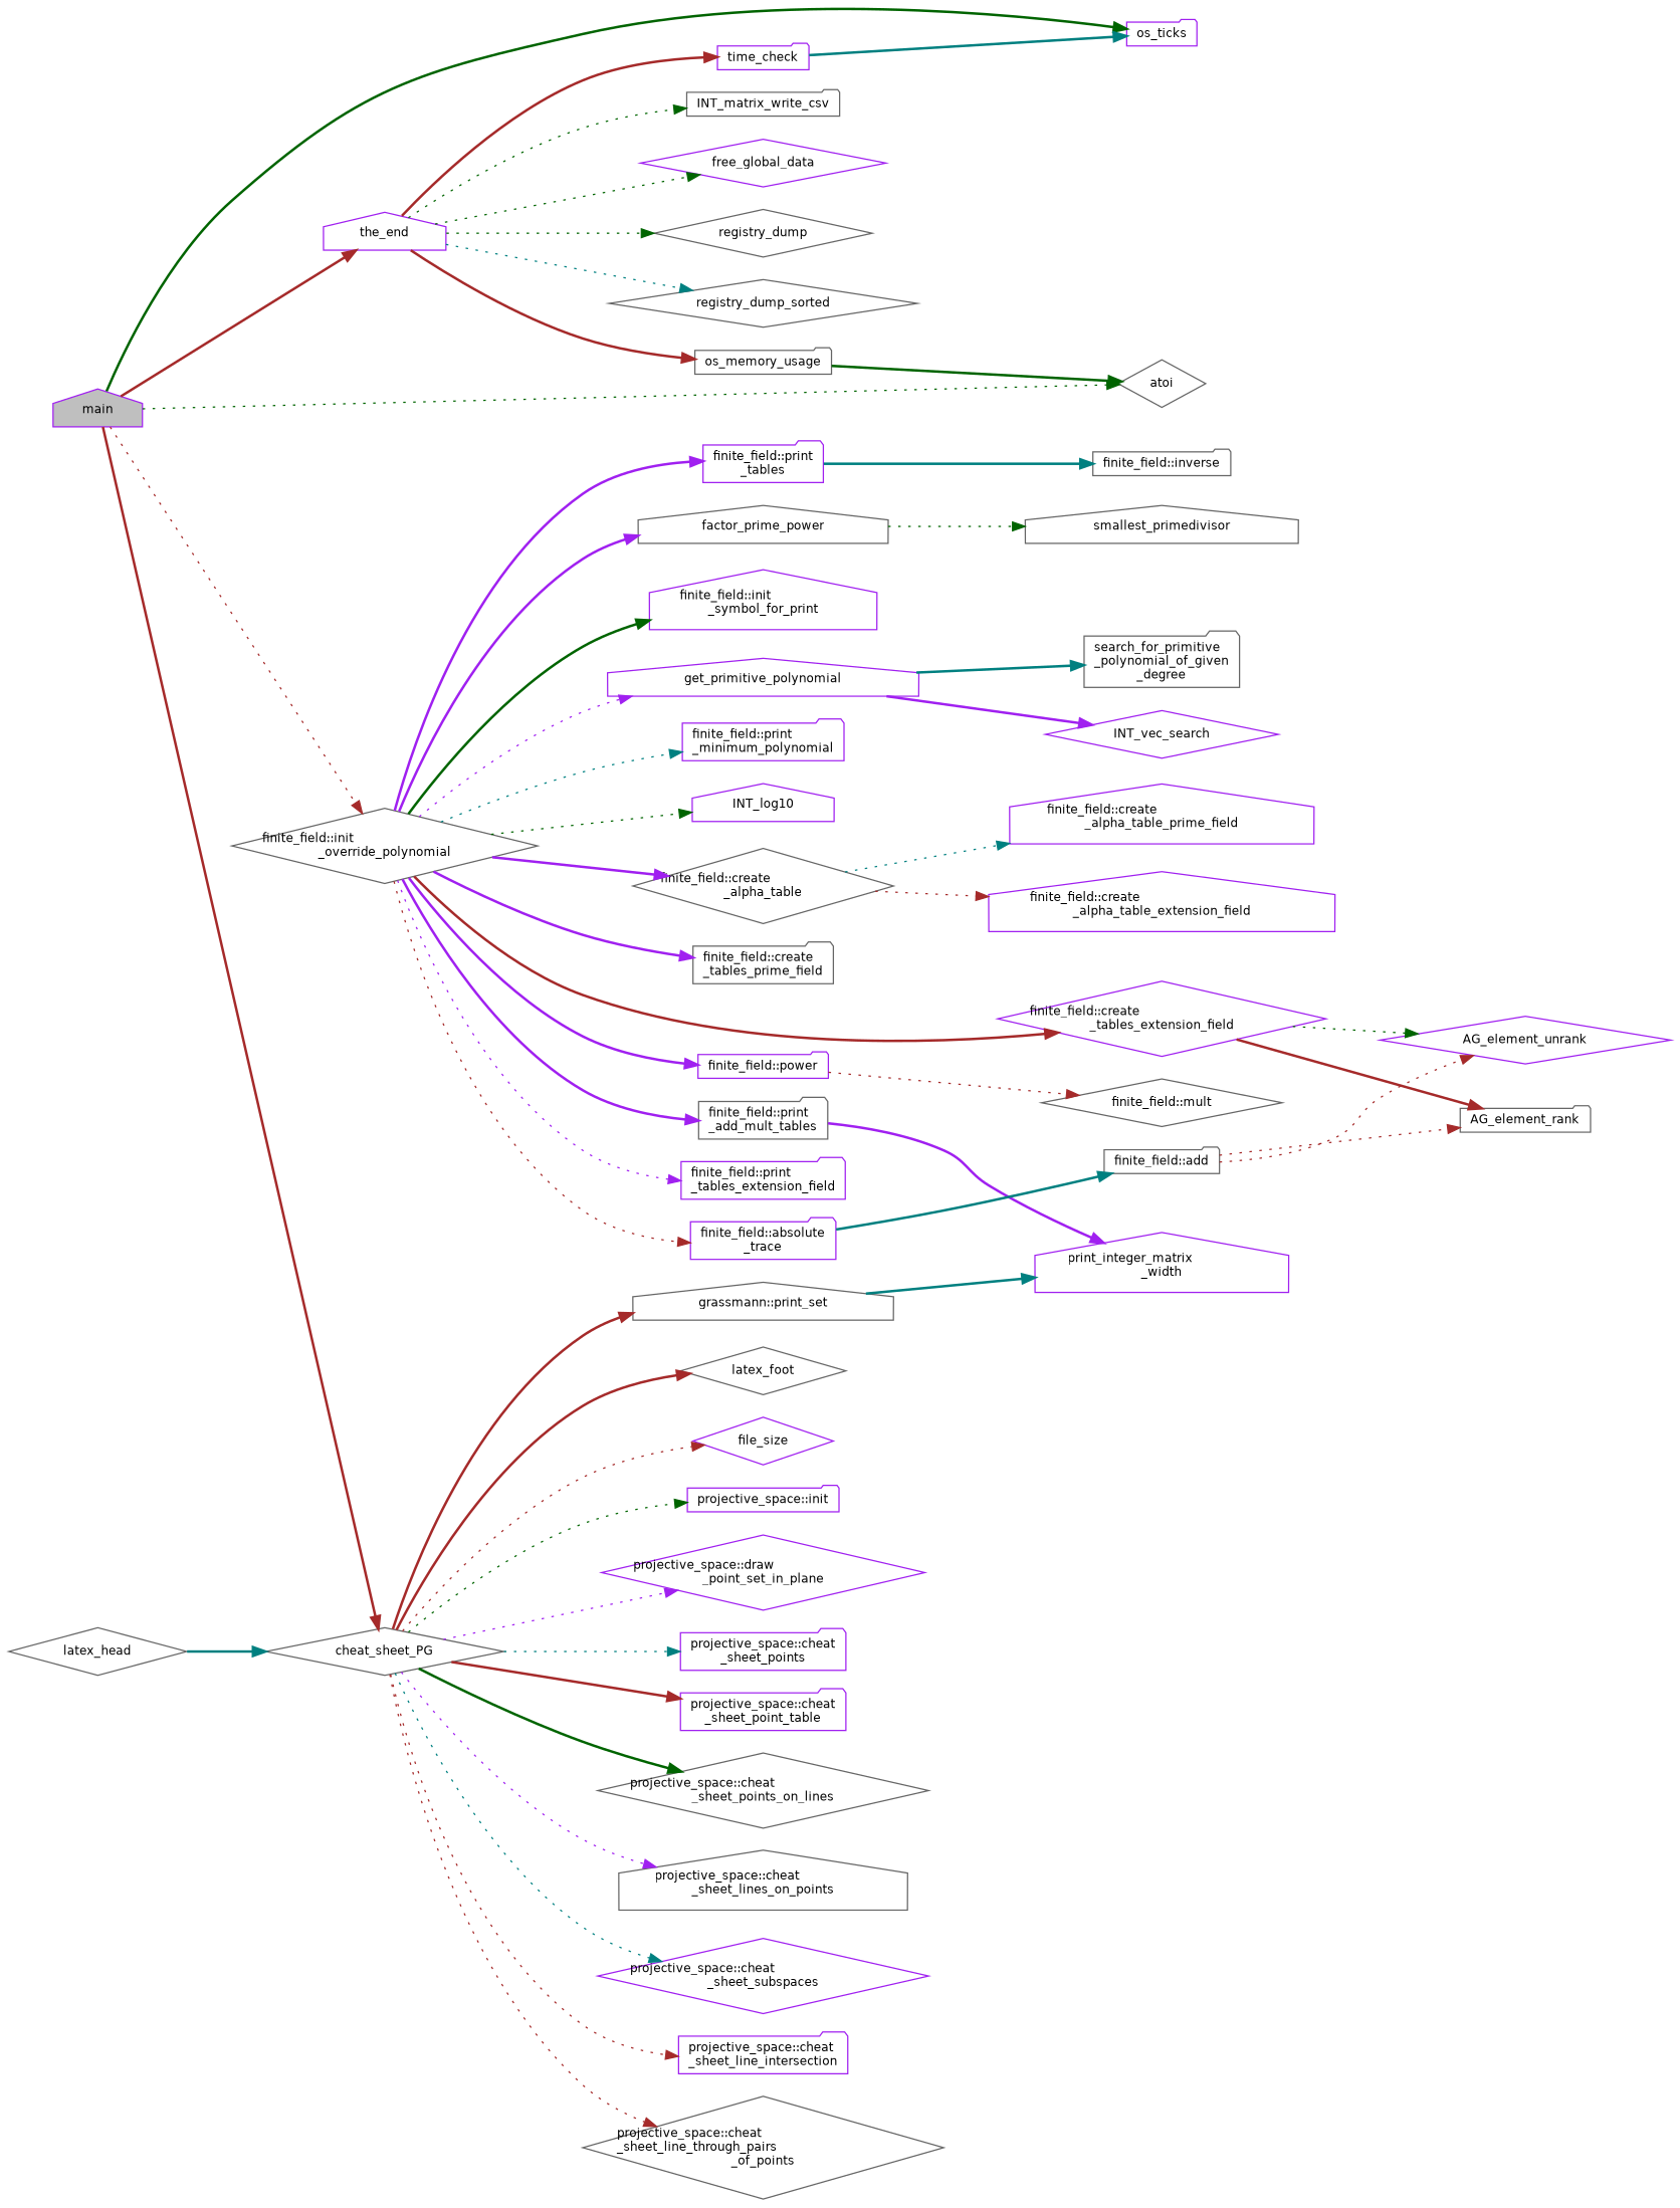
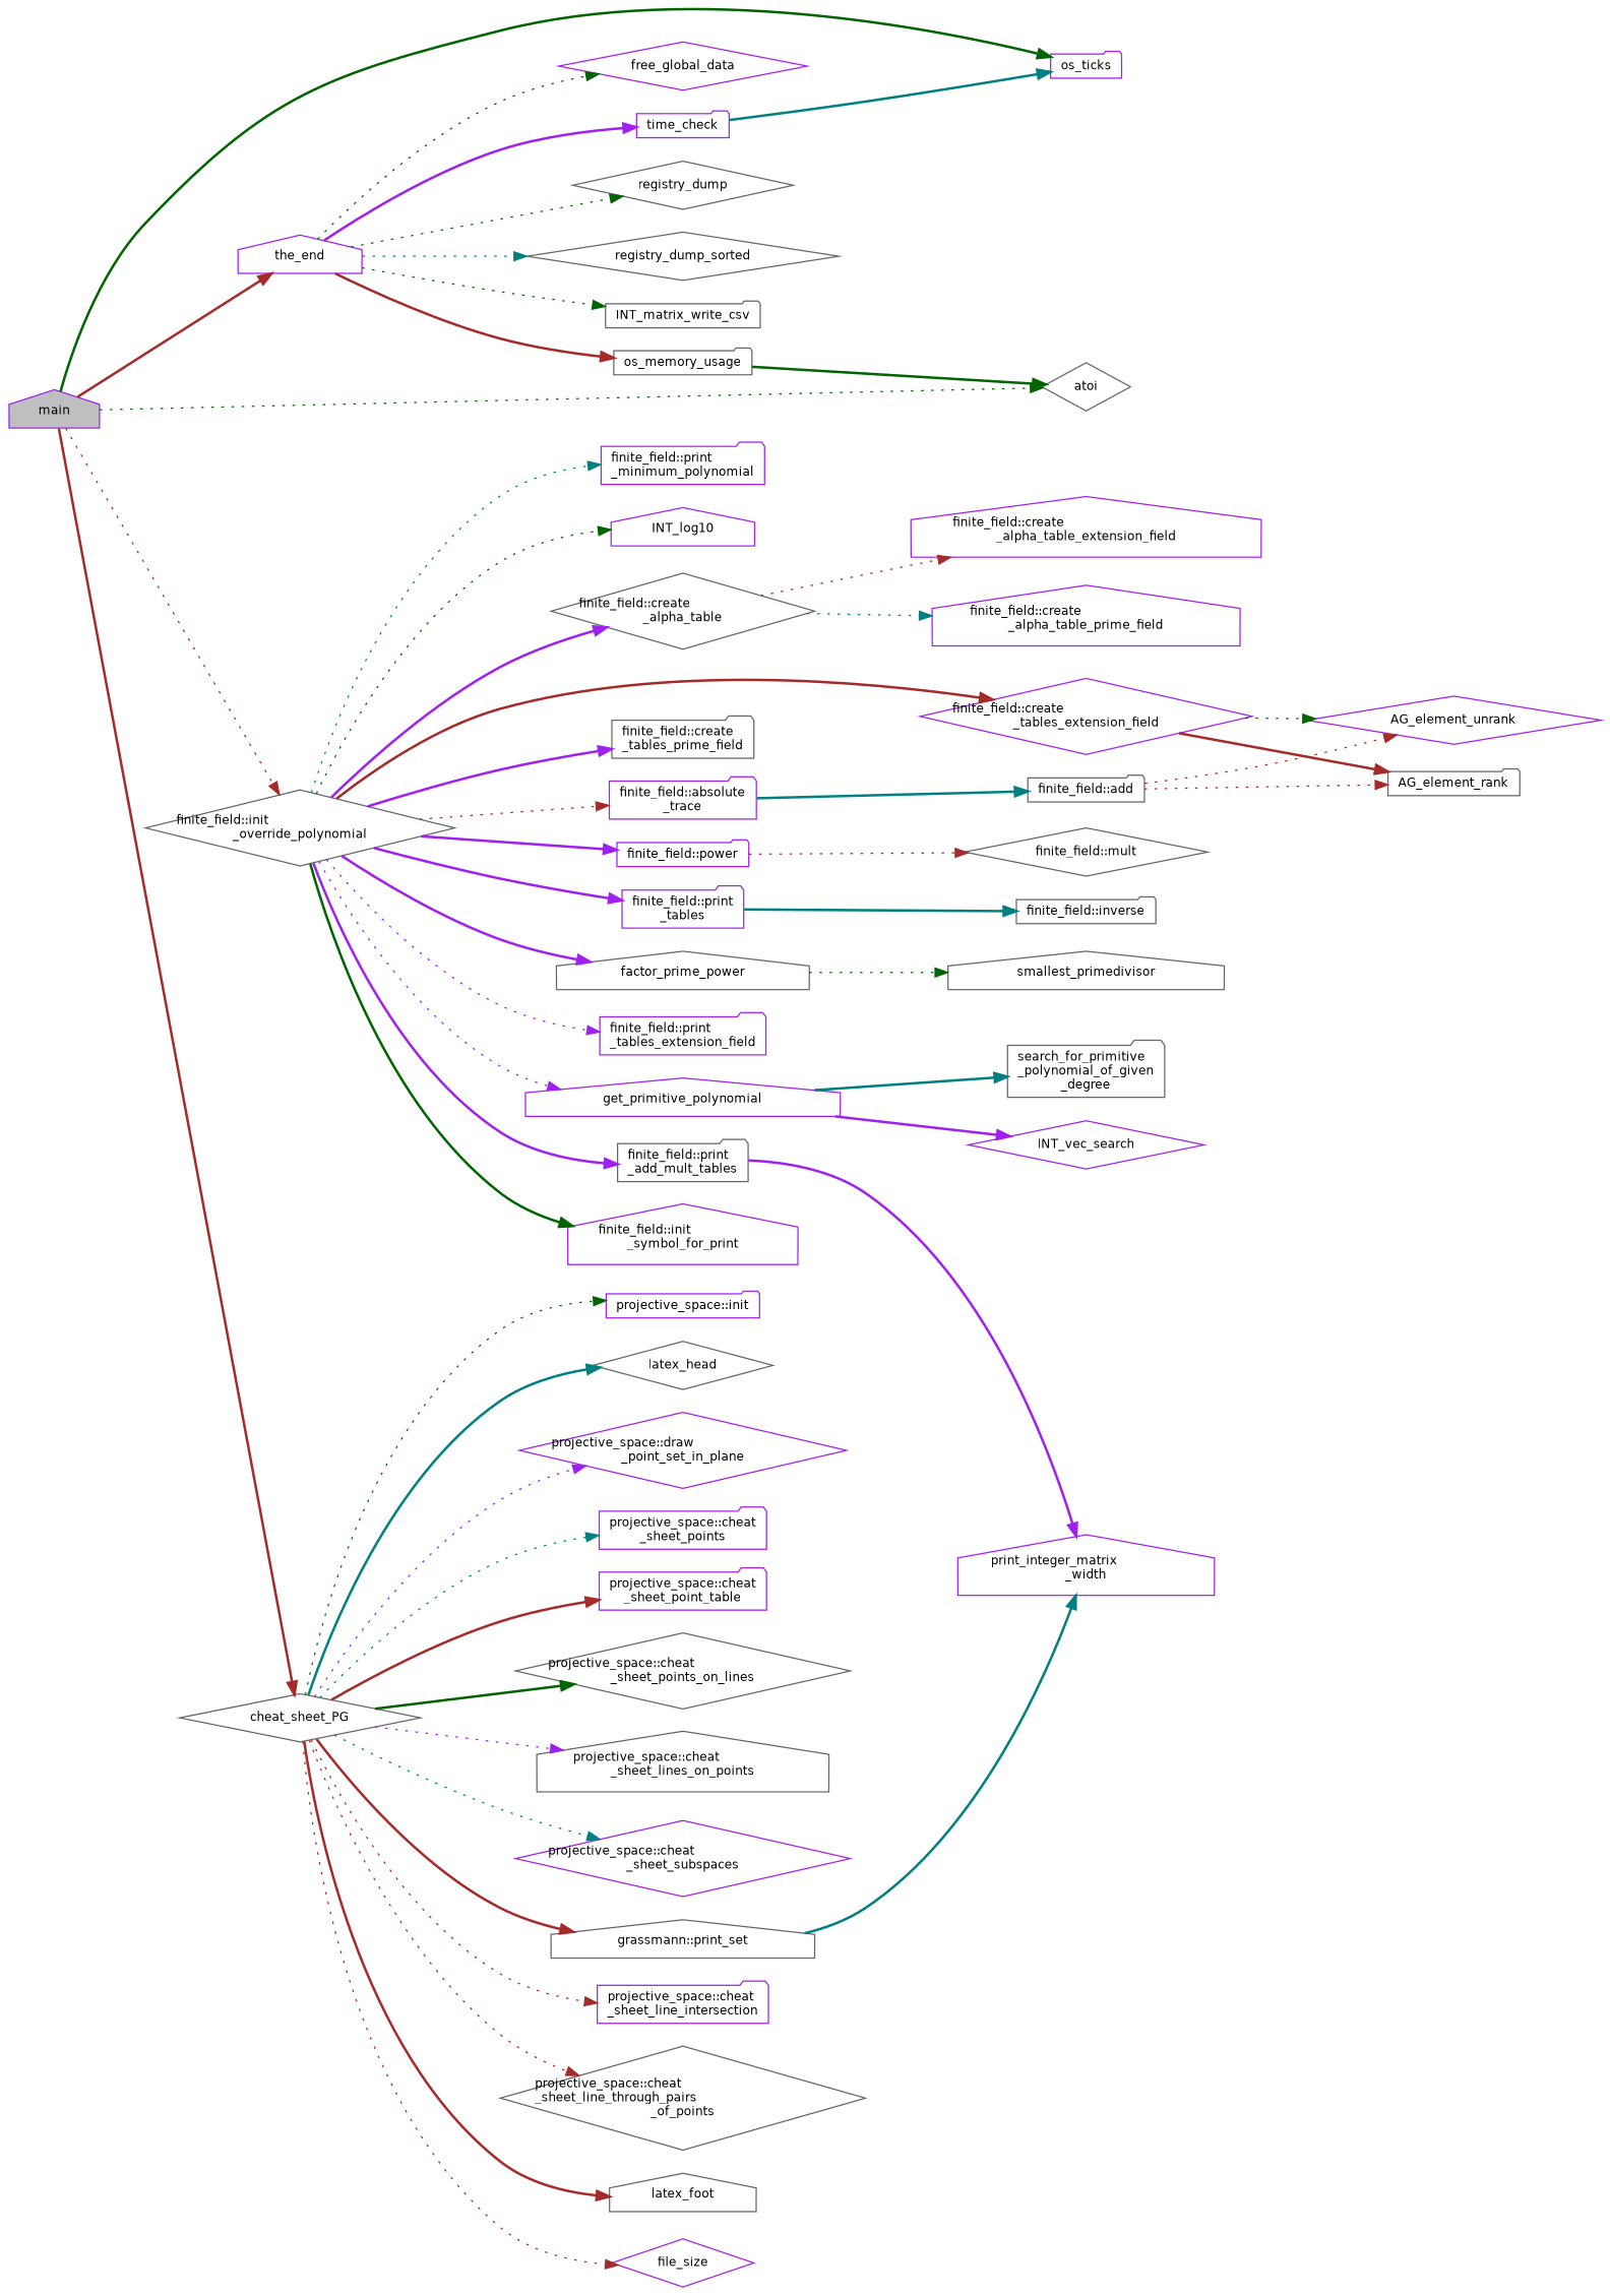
  digraph {
    rankdir=LR
    node [color=purple fillcolor=white fontname=Helvetica fontsize=10 shape=folder style=filled]
    edge [color=brown fontname=Helvetica fontsize=10 labelfontname=Helvetica labelfontsize=10 style=bold]
    n1 [fillcolor=grey75 fontcolor=black height=0.2 label=main shape=house width=0.4]
    n2 [height=0.2 label=os_ticks width=0.4]
    n3 [color=gray40 height=0.2 label=atoi shape=diamond width=0.4]
    n4 [color=gray40 height=0.2 label="finite_field::init\l_override_polynomial" shape=diamond width=0.4]
    n5 [color=gray40 height=0.2 label=cheat_sheet_PG shape=diamond width=0.4]
    n6 [height=0.2 label=the_end shape=house width=0.4]
    n7 [color=gray40 height=0.2 label=factor_prime_power shape=house width=0.4]
    n8 [height=0.2 label="finite_field::init\l_symbol_for_print" shape=house width=0.4]
    n9 [height=0.2 label=get_primitive_polynomial shape=house width=0.4]
    n10 [height=0.2 label="finite_field::print\l_minimum_polynomial" width=0.4]
    n11 [height=0.2 label=INT_log10 shape=house width=0.4]
    n12 [color=gray40 height=0.2 label="finite_field::create\l_alpha_table" shape=diamond width=0.4]
    n13 [color=gray40 height=0.2 label="finite_field::create\l_tables_prime_field" width=0.4]
    n14 [height=0.2 label="finite_field::create\l_tables_extension_field" shape=diamond width=0.4]
    n15 [color=gray40 height=0.2 label="finite_field::print\l_add_mult_tables" width=0.4]
    n16 [height=0.2 label="finite_field::power" width=0.4]
    n17 [height=0.2 label="finite_field::absolute\l_trace" width=0.4]
    n18 [height=0.2 label="finite_field::print\l_tables_extension_field" width=0.4]
    n19 [height=0.2 label="finite_field::print\l_tables" width=0.4]
    n20 [height=0.2 label="projective_space::init" width=0.4]
    n21 [color=gray40 height=0.2 label=latex_head shape=diamond width=0.4]
    n22 [height=0.2 label="projective_space::draw\l_point_set_in_plane" shape=diamond width=0.4]
    n23 [height=0.2 label="projective_space::cheat\l_sheet_points" width=0.4]
    n24 [height=0.2 label="projective_space::cheat\l_sheet_point_table" width=0.4]
    n25 [color=gray40 height=0.2 label="projective_space::cheat\l_sheet_points_on_lines" shape=diamond width=0.4]
    n26 [color=gray40 height=0.2 label="projective_space::cheat\l_sheet_lines_on_points" shape=house width=0.4]
    n27 [height=0.2 label="projective_space::cheat\l_sheet_subspaces" shape=diamond width=0.4]
    n28 [height=0.2 label="projective_space::cheat\l_sheet_line_intersection" width=0.4]
    n29 [color=gray40 height=0.2 label="projective_space::cheat\l_sheet_line_through_pairs\l_of_points" shape=diamond width=0.4]
    n30 [color=gray40 height=0.2 label="grassmann::print_set" shape=house width=0.4]
-   n31 [color=gray40 height=0.2 label=latex_foot shape=diamond width=0.4]
+   n31 [color=gray40 height=0.2 label=latex_foot shape=house width=0.4]
    n32 [height=0.2 label=file_size shape=diamond width=0.4]
    n33 [height=0.2 label=free_global_data shape=diamond width=0.4]
    n34 [color=gray40 height=0.2 label=registry_dump shape=diamond width=0.4]
    n35 [color=gray40 height=0.2 label=registry_dump_sorted shape=diamond width=0.4]
    n36 [height=0.2 label=time_check width=0.4]
    n37 [color=gray40 height=0.2 label=os_memory_usage width=0.4]
    n38 [color=gray40 height=0.2 label=INT_matrix_write_csv width=0.4]
    n39 [color=gray40 height=0.2 label=smallest_primedivisor shape=house width=0.4]
    n40 [height=0.2 label=INT_vec_search shape=diamond width=0.4]
    n41 [color=gray40 height=0.2 label="search_for_primitive\l_polynomial_of_given\l_degree" width=0.4]
    n42 [height=0.2 label="finite_field::create\l_alpha_table_extension_field" shape=house width=0.4]
    n43 [height=0.2 label="finite_field::create\l_alpha_table_prime_field" shape=house width=0.4]
    n44 [height=0.2 label=AG_element_unrank shape=diamond width=0.4]
    n45 [color=gray40 height=0.2 label=AG_element_rank width=0.4]
    n46 [height=0.2 label="print_integer_matrix\l_width" shape=house width=0.4]
    n47 [color=gray40 height=0.2 label="finite_field::mult" shape=diamond width=0.4]
    n48 [color=gray40 height=0.2 label="finite_field::add" width=0.4]
    n49 [color=gray40 height=0.2 label="finite_field::inverse" width=0.4]
    n1 -> n2 [color=darkgreen]
    n1 -> n3 [color=darkgreen style=dotted]
    n1 -> n4 [style=dotted]
    n1 -> n5
    n1 -> n6
    n4 -> n7 [color=purple]
    n4 -> n8 [color=darkgreen]
    n4 -> n9 [color=purple style=dotted]
    n4 -> n10 [color=teal style=dotted]
    n4 -> n11 [color=darkgreen style=dotted]
    n4 -> n12 [color=purple]
    n4 -> n13 [color=purple]
    n4 -> n14
    n4 -> n15 [color=purple]
    n4 -> n16 [color=purple]
    n4 -> n17 [style=dotted]
    n4 -> n18 [color=purple style=dotted]
    n4 -> n19 [color=purple]
    n5 -> n20 [color=darkgreen style=dotted]
-   n21 -> n5 [color=teal]
+   n5 -> n21 [color=teal]
    n5 -> n22 [color=purple style=dotted]
    n5 -> n23 [color=teal style=dotted]
    n5 -> n24
    n5 -> n25 [color=darkgreen]
    n5 -> n26 [color=purple style=dotted]
    n5 -> n27 [color=teal style=dotted]
    n5 -> n28 [style=dotted]
    n5 -> n29 [style=dotted]
    n5 -> n30
    n5 -> n31
    n5 -> n32 [style=dotted]
    n6 -> n33 [color=darkgreen style=dotted]
    n6 -> n34 [color=darkgreen style=dotted]
    n6 -> n35 [color=teal style=dotted]
-   n6 -> n36
+   n6 -> n36 [color=purple]
    n6 -> n37
    n6 -> n38 [color=darkgreen style=dotted]
    n7 -> n39 [color=darkgreen style=dotted]
    n9 -> n40 [color=purple]
    n9 -> n41 [color=teal]
    n12 -> n42 [style=dotted]
    n12 -> n43 [color=teal style=dotted]
    n14 -> n44 [color=darkgreen style=dotted]
    n14 -> n45
    n15 -> n46 [color=purple]
    n16 -> n47 [style=dotted]
    n17 -> n48 [color=teal]
    n19 -> n49 [color=teal]
    n30 -> n46 [color=teal]
    n36 -> n2 [color=teal]
    n37 -> n3 [color=darkgreen]
    n48 -> n44 [style=dotted]
    n48 -> n45 [style=dotted]
  }
